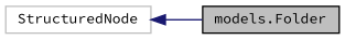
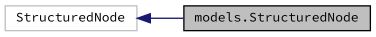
  digraph {
    rankdir=LR
    fontname="Source Code Pro"
    node [fontname="Source Code Pro" fontsize=10 shape=record style=filled]
-   n1 [color=black fillcolor=grey75 fontcolor=black height=0.2 label="models.Folder" width=0.4]
+   n1 [color=black fillcolor=grey75 fontcolor=black height=0.2 label="models.StructuredNode" width=0.4]
    n2 [color=grey75 fillcolor=white height=0.2 label=StructuredNode width=0.4]
    n2 -> n1 [color=midnightblue dir=back fontname="Source Code Pro" fontsize=10 labelfontname=Helvetica labelfontsize=10 style=solid]
  }
